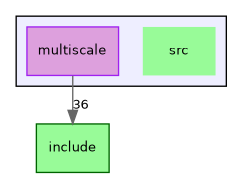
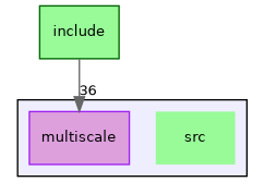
  digraph {
    compound=true
    node [fontname=Helvetica fontsize=10 shape=box style=filled fillcolor=palegreen]
    n1 [label=src shape=plaintext color=brown]
    n2 [color=purple fillcolor=plum label=multiscale]
    n3 [color=darkgreen label=include]
    subgraph cluster_1 {
      bgcolor="#eeeeff"
      pencolor=black
      n1
      n2
    }
-   n2 -> n3 [headlabel=36 labeldistance=1.5 labelfontname=Helvetica labelfontsize=10 color=gray40]
+   n3 -> n2 [headlabel=36 labeldistance=1.5 labelfontname=Helvetica labelfontsize=10 color=gray40]
  }
